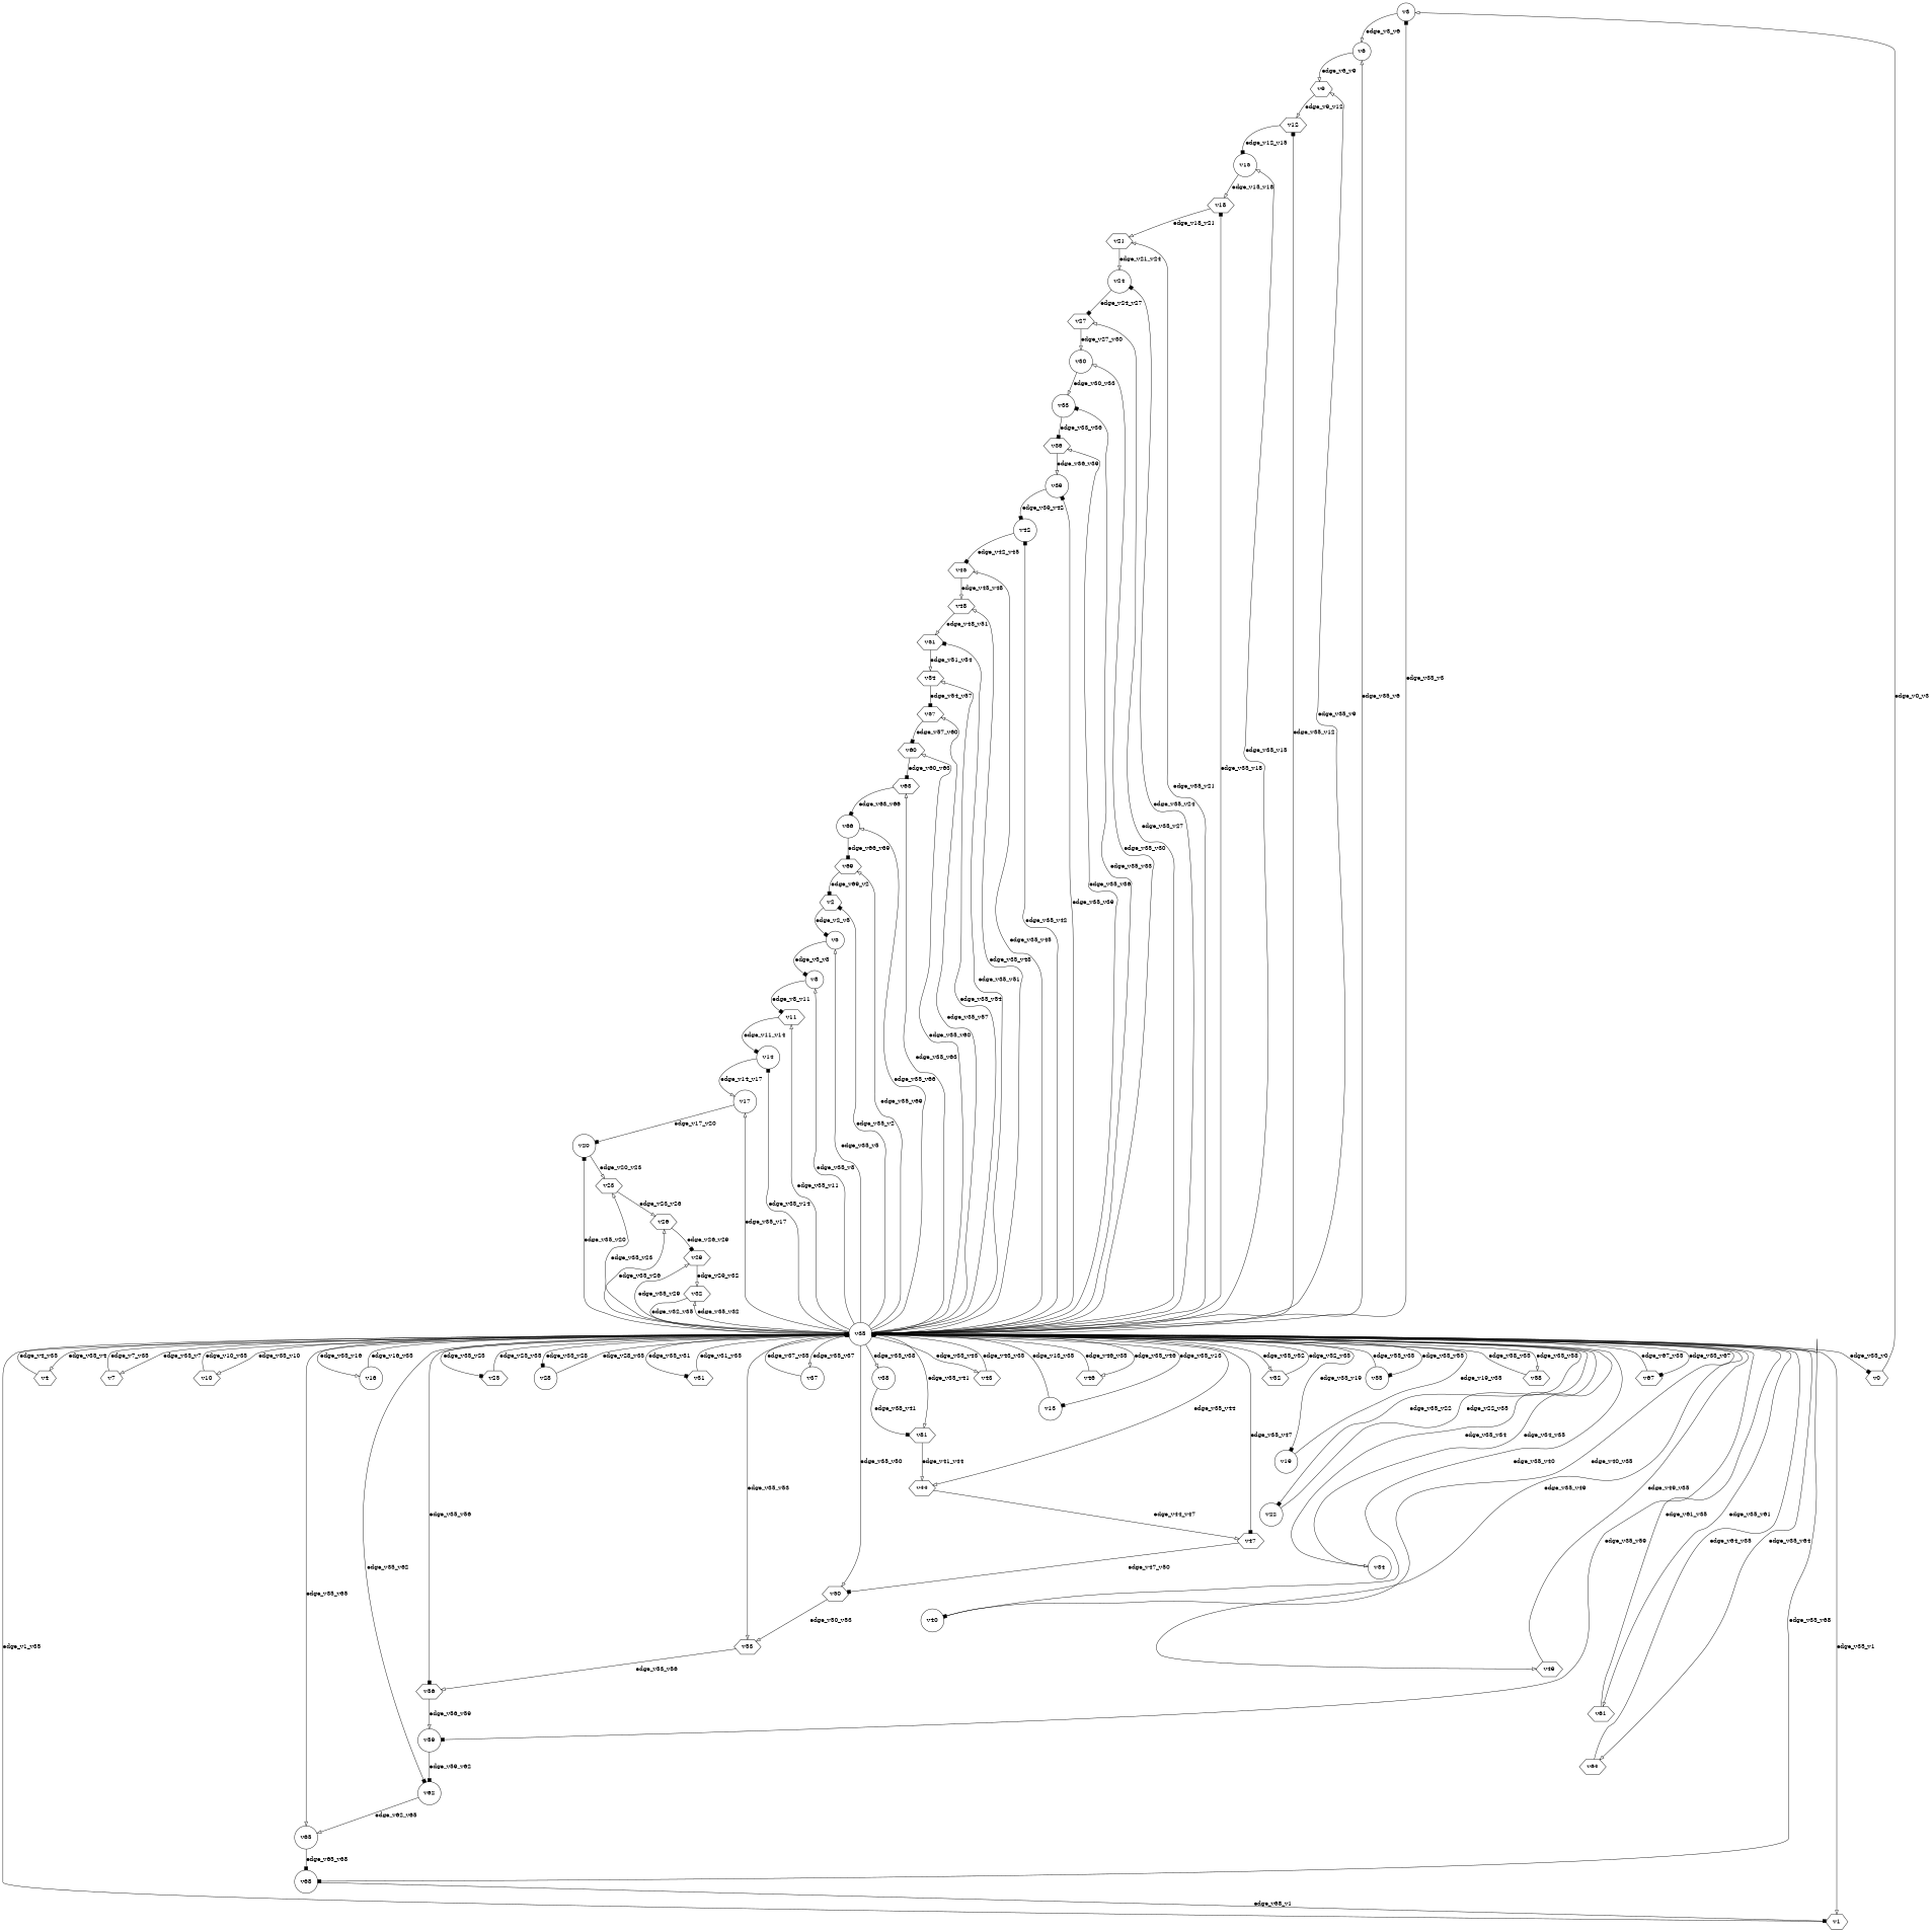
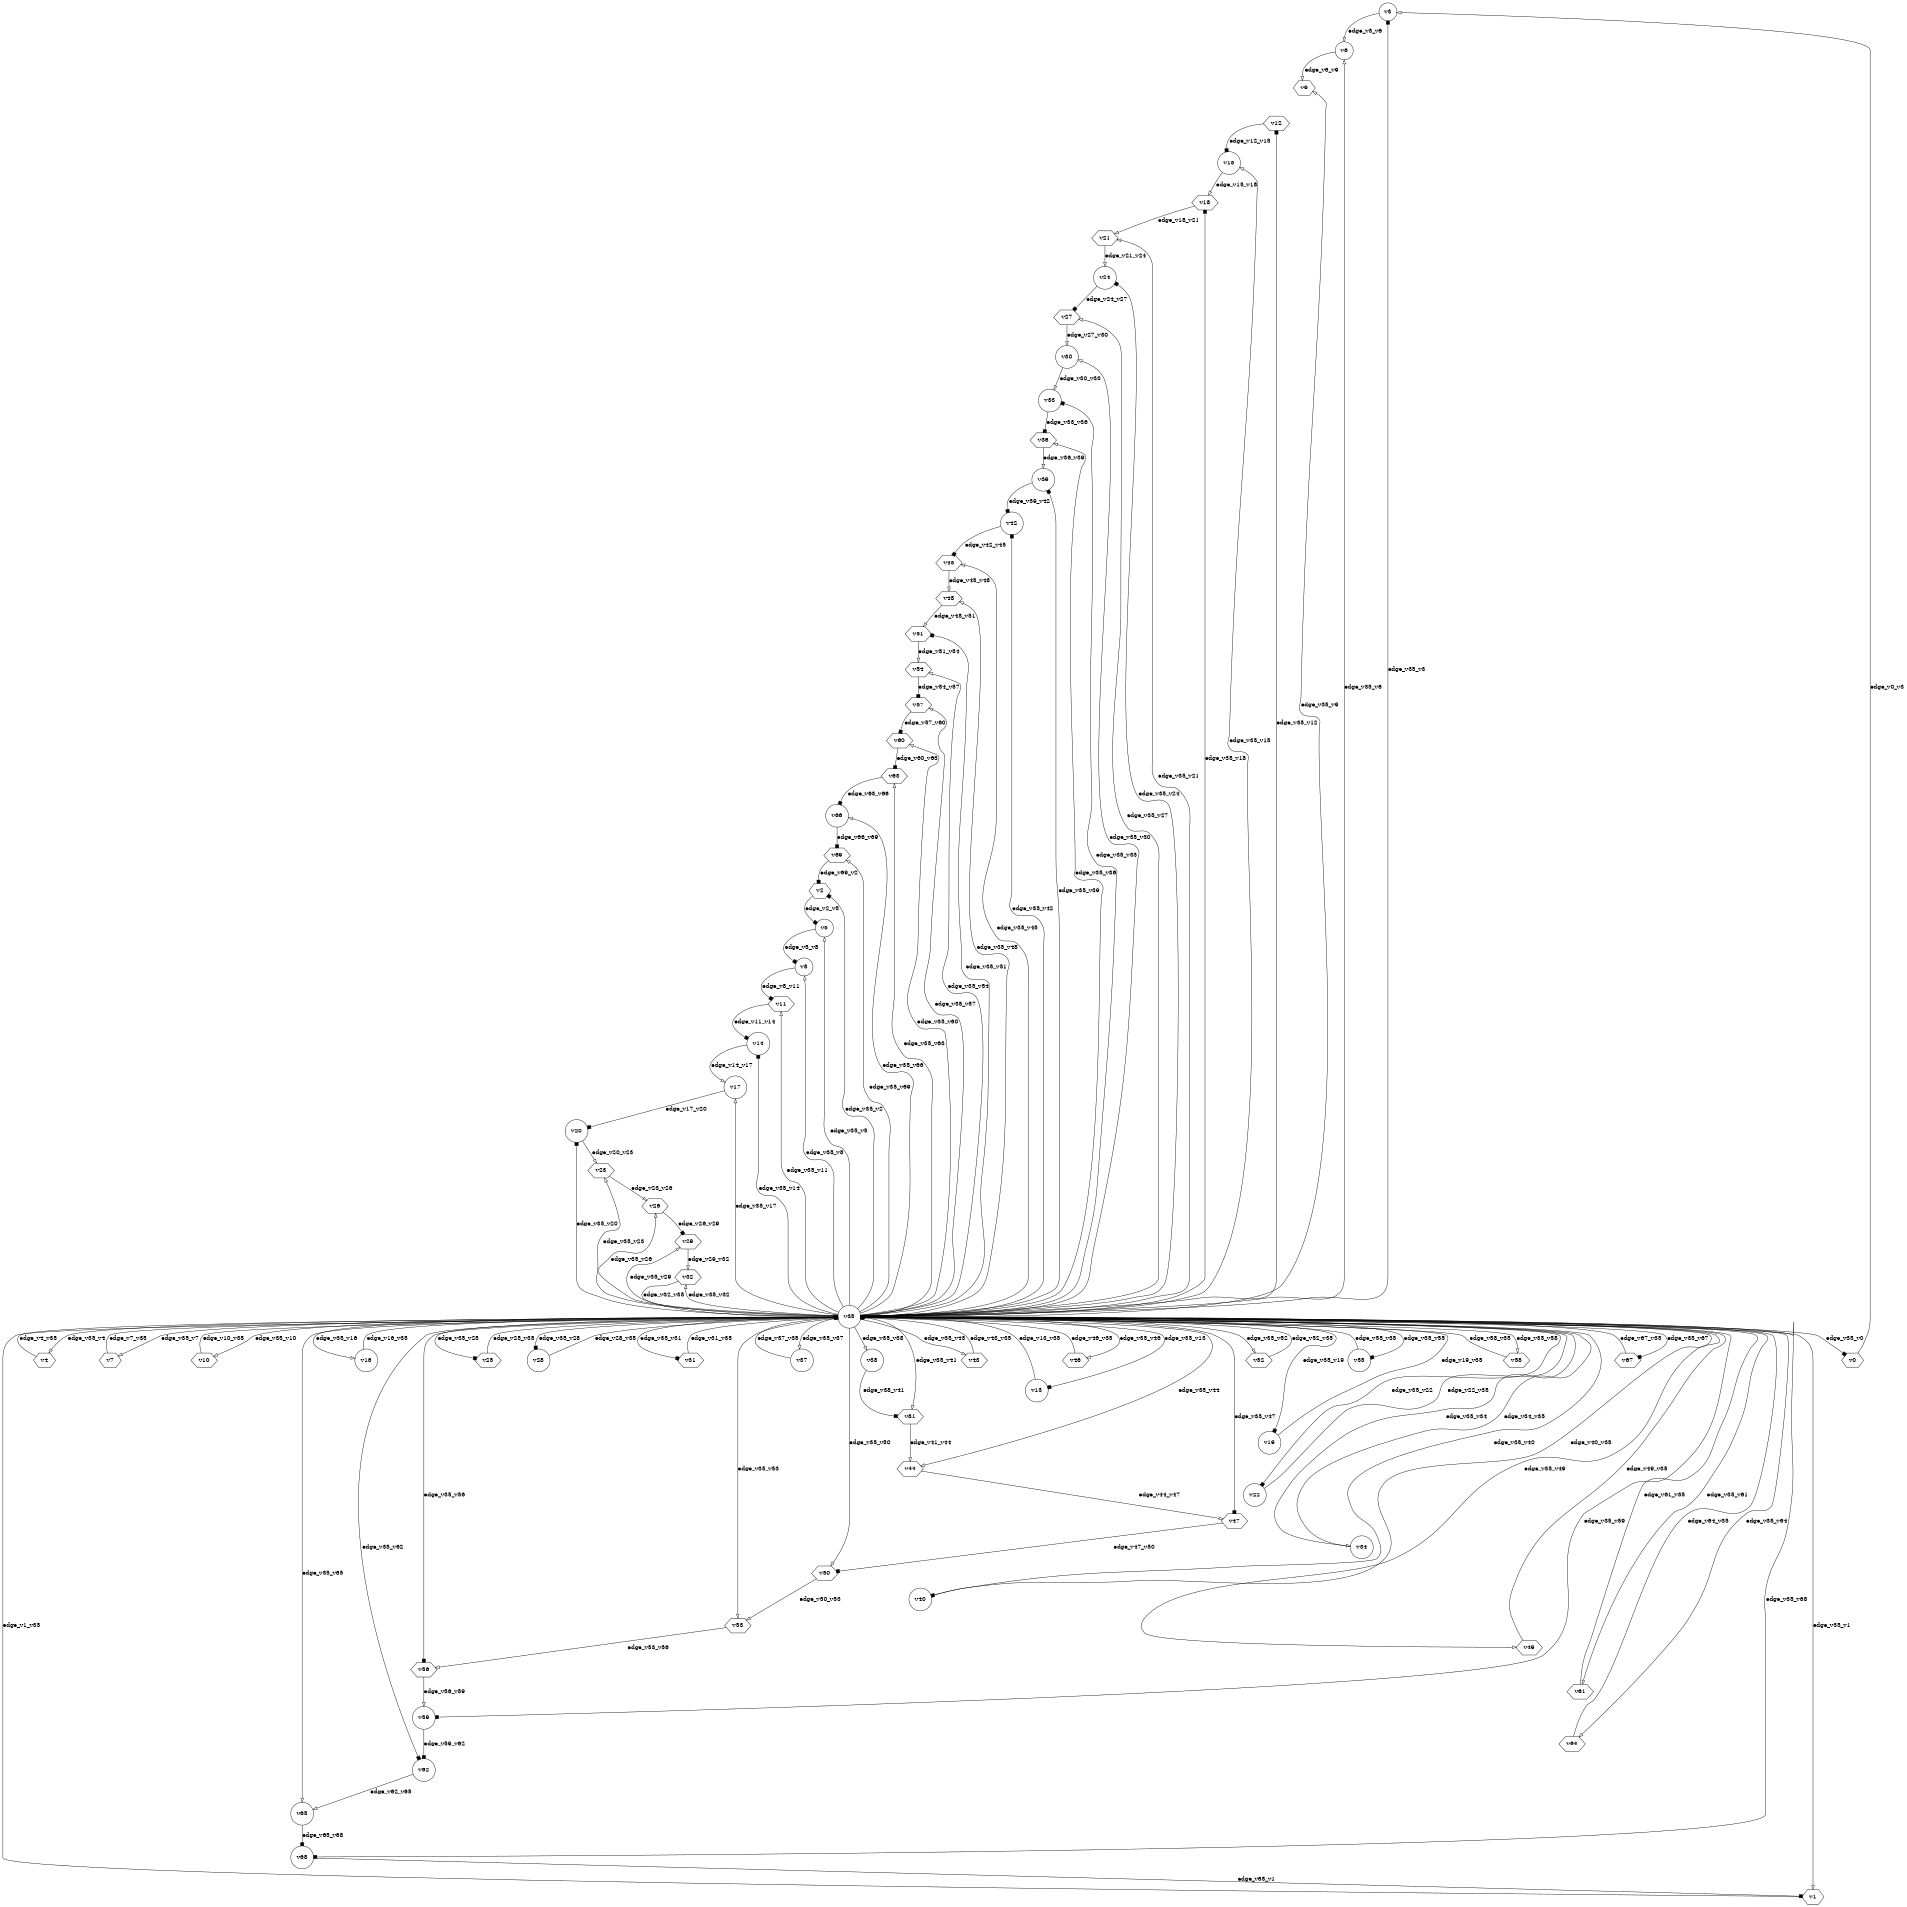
  digraph {
    node [player=0 shape=hexagon]
    edge [arrowhead=onormal discount=0.024 weight=-0.80]
    v3 [player=1 shape=circle]
    v0
    v6 [shape=circle]
    v1 [player=1]
    v35 [shape=circle]
    v2
    v5 [player=1 shape=circle]
    v4
    v8 [shape=circle]
    v9 [player=1]
    v7 [player=1]
    v11 [player=1]
    v12
    v10
    v14 [shape=circle]
    v15 [player=1 shape=circle]
    v13 [player=1 shape=circle]
    v17 [player=1 shape=circle]
    v18
    v16 [shape=circle]
    v20 [shape=circle]
    v21 [player=1]
    v19 [player=1 shape=circle]
    v23 [player=1]
    v24 [shape=circle]
    v22 [shape=circle]
    v26
    v27 [player=1]
    v25 [player=1]
    v29 [player=1]
    v30 [shape=circle]
    v28 [shape=circle]
    v32
    v33 [player=1 shape=circle]
    v31 [player=1]
    v36
    v34 [shape=circle]
    v37 [player=1 shape=circle]
    v38 [shape=circle]
    v39 [player=1 shape=circle]
    v40 [shape=circle]
    n42 [label=v81 player=1]
    v42 [shape=circle]
    v43 [player=1]
    v44
    v45 [player=1]
    v46
    v47 [player=1]
    v48
    v49 [player=1]
    v50
    v51 [player=1]
    v52
    v53 [player=1]
    v54
    v55 [player=1 shape=circle]
    v56
    v57 [player=1]
    v58
    v59 [player=1 shape=circle]
    v60
    v61 [player=1]
    v62 [shape=circle]
    v63 [player=1]
    v64
    v65 [player=1 shape=circle]
    v66 [shape=circle]
    v67 [player=1]
    v68 [shape=circle]
    v69 [player=1]
    v3 -> v6 [label=edge_v3_v6 weight=5.06]
    v0 -> v3 [label=edge_v0_v3 weight=3.65]
    v6 -> v9 [label=edge_v6_v9 weight=2.79]
    v1 -> v35 [arrowhead=box label=edge_v1_v35 weight=4.48]
    v35 -> v3 [arrowhead=box label=edge_v35_v3 weight=6.74]
    v35 -> v0 [arrowhead=box label=edge_v35_v0 weight=3.33]
    v35 -> v6 [label=edge_v35_v6 weight=5.74]
    v35 -> v1 [label=edge_v35_v1 weight=7.45]
    v35 -> v2 [arrowhead=box label=edge_v35_v2 weight=3.47]
    v35 -> v5 [label=edge_v35_v5 weight=9.41]
    v35 -> v4 [label=edge_v35_v4 weight=9.25]
    v35 -> v8 [label=edge_v35_v8 weight=6.49]
    v35 -> v9 [label=edge_v35_v9]
    v35 -> v7 [label=edge_v35_v7 weight=2.97]
    v35 -> v11 [label=edge_v35_v11 weight=10.00]
    v35 -> v12 [arrowhead=box label=edge_v35_v12 weight=5.79]
    v35 -> v10 [label=edge_v35_v10 weight=5.90]
    v35 -> v14 [arrowhead=box label=edge_v35_v14 weight=9.50]
    v35 -> v15 [label=edge_v35_v15 weight=-3.85]
    v35 -> v13 [arrowhead=box label=edge_v35_v13 weight=-0.89]
    v35 -> v17 [label=edge_v35_v17 weight=9.29]
    v35 -> v18 [arrowhead=box label=edge_v35_v18 weight=9.06]
    v35 -> v16 [label=edge_v35_v16 weight=-1.61]
    v35 -> v20 [arrowhead=box label=edge_v35_v20 weight=7.01]
    v35 -> v21 [label=edge_v35_v21 weight=2.28]
    v35 -> v19 [arrowhead=box label=edge_v35_v19 weight=-5.33]
    v35 -> v23 [label=edge_v35_v23 weight=-3.12]
    v35 -> v24 [arrowhead=box label=edge_v35_v24 weight=-5.07]
    v35 -> v22 [arrowhead=box label=edge_v35_v22 weight=-3.54]
    v35 -> v26 [label=edge_v35_v26 weight=-4.24]
    v35 -> v27 [label=edge_v35_v27 weight=1.09]
    v35 -> v25 [arrowhead=box label=edge_v35_v25 weight=3.57]
    v35 -> v29 [label=edge_v35_v29 weight=0.91]
    v35 -> v30 [label=edge_v35_v30 weight=-3.78]
    v35 -> v28 [arrowhead=box label=edge_v35_v28 weight=1.46]
    v35 -> v32 [label=edge_v35_v32 weight=8.76]
    v35 -> v33 [arrowhead=box label=edge_v35_v33 weight=-3.22]
    v35 -> v31 [arrowhead=box label=edge_v35_v31 weight=9.26]
    v35 -> v36 [label=edge_v35_v36 weight=-0.30]
    v35 -> v34 [label=edge_v35_v34 weight=-4.74]
    v35 -> v37 [label=edge_v35_v37 weight=9.86]
    v35 -> v38 [label=edge_v35_v38 weight=2.94]
    v35 -> v39 [arrowhead=box label=edge_v35_v39 weight=6.18]
    v35 -> v40 [arrowhead=box label=edge_v35_v40 weight=-1.67]
    v35 -> n42 [label=edge_v35_v41 weight=7.29]
    v35 -> v42 [arrowhead=box label=edge_v35_v42 weight=4.04]
    v35 -> v43 [label=edge_v35_v43 weight=9.79]
    v35 -> v44 [label=edge_v35_v44 weight=-0.02]
    v35 -> v45 [label=edge_v35_v45 weight=2.90]
    v35 -> v46 [label=edge_v35_v46 weight=9.22]
    v35 -> v47 [arrowhead=box label=edge_v35_v47 weight=5.93]
    v35 -> v48 [label=edge_v35_v48 weight=-1.37]
    v35 -> v49 [label=edge_v35_v49 weight=-4.72]
    v35 -> v50 [label=edge_v35_v50 weight=3.12]
    v35 -> v51 [arrowhead=box label=edge_v35_v51 weight=-4.17]
    v35 -> v52 [label=edge_v35_v52 weight=2.95]
    v35 -> v53 [label=edge_v35_v53 weight=7.32]
    v35 -> v54 [label=edge_v35_v54 weight=-1.45]
    v35 -> v55 [arrowhead=box label=edge_v35_v55 weight=0.45]
    v35 -> v56 [arrowhead=box label=edge_v35_v56 weight=3.83]
    v35 -> v57 [label=edge_v35_v57 weight=-0.54]
    v35 -> v58 [label=edge_v35_v58 weight=9.18]
    v35 -> v59 [arrowhead=box label=edge_v35_v59 weight=-1.71]
    v35 -> v60 [label=edge_v35_v60 weight=-1.85]
    v35 -> v61 [label=edge_v35_v61 weight=-2.92]
    v35 -> v62 [arrowhead=box label=edge_v35_v62 weight=-1.60]
    v35 -> v63 [label=edge_v35_v63 weight=8.49]
    v35 -> v64 [label=edge_v35_v64 weight=-3.23]
    v35 -> v65 [label=edge_v35_v65 weight=3.07]
    v35 -> v66 [label=edge_v35_v66 weight=-0.46]
    v35 -> v67 [arrowhead=box label=edge_v35_v67 weight=3.91]
    v35 -> v68 [arrowhead=box label=edge_v35_v68 weight=1.18]
    v35 -> v69 [label=edge_v35_v69 weight=7.97]
    v2 -> v5 [arrowhead=box label=edge_v2_v5 weight=-2.18]
    v5 -> v8 [arrowhead=box label=edge_v5_v8 weight=-2.00]
    v4 -> v35 [arrowhead=box label=edge_v4_v35 weight=9.04]
    v8 -> v11 [arrowhead=box label=edge_v8_v11 weight=3.92]
-   v9 -> v12 [label=edge_v9_v12 weight=1.68]
    v7 -> v35 [label=edge_v7_v35 weight=5.69]
    v11 -> v14 [arrowhead=box label=edge_v11_v14 weight=1.38]
    v12 -> v15 [arrowhead=box label=edge_v12_v15 weight=3.54]
    v10 -> v35 [arrowhead=box label=edge_v10_v35 weight=6.30]
    v14 -> v17 [label=edge_v14_v17 weight=0.54]
    v15 -> v18 [label=edge_v15_v18 weight=2.08]
    v13 -> v35 [arrowhead=box label=edge_v13_v35 weight=0.41]
    v17 -> v20 [arrowhead=box label=edge_v17_v20 weight=4.25]
    v18 -> v21 [label=edge_v18_v21 weight=2.29]
    v16 -> v35 [label=edge_v16_v35 weight=1.12]
    v20 -> v23 [label=edge_v20_v23 weight=2.50]
    v21 -> v24 [label=edge_v21_v24 weight=6.63]
    v19 -> v35 [label=edge_v19_v35 weight=-5.75]
    v23 -> v26 [label=edge_v23_v26 weight=-0.13]
    v24 -> v27 [arrowhead=box label=edge_v24_v27 weight=1.81]
    v22 -> v35 [label=edge_v22_v35 weight=-3.80]
    v26 -> v29 [arrowhead=box label=edge_v26_v29 weight=-1.52]
    v27 -> v30 [label=edge_v27_v30 weight=4.22]
    v25 -> v35 [arrowhead=box label=edge_v25_v35 weight=5.17]
    v29 -> v32 [label=edge_v29_v32 weight=2.47]
    v30 -> v33 [label=edge_v30_v33 weight=2.78]
    v28 -> v35 [arrowhead=box label=edge_v28_v35 weight=0.08]
    v32 -> v35 [label=edge_v32_v35 weight=5.27]
    v33 -> v36 [arrowhead=box label=edge_v33_v36 weight=2.81]
    v31 -> v35 [arrowhead=box label=edge_v31_v35 weight=11.06]
    v36 -> v39 [label=edge_v36_v39 weight=6.33]
    v34 -> v35 [label=edge_v34_v35 weight=-2.55]
    v37 -> v35 [label=edge_v37_v35 weight=7.46]
    v38 -> n42 [arrowhead=box label=edge_v38_v41 weight=2.30]
    v39 -> v42 [arrowhead=box label=edge_v39_v42 weight=1.39]
    v40 -> v35 [arrowhead=box label=edge_v40_v35 weight=-2.93]
    n42 -> v44 [label=edge_v41_v44 weight=3.92]
    v42 -> v45 [arrowhead=box label=edge_v42_v45 weight=0.12]
    v43 -> v35 [arrowhead=box label=edge_v43_v35 weight=12.13]
    v44 -> v47 [label=edge_v44_v47 weight=1.95]
    v45 -> v48 [label=edge_v45_v48 weight=4.39]
    v46 -> v35 [arrowhead=box label=edge_v46_v35 weight=11.69]
    v47 -> v50 [arrowhead=box label=edge_v47_v50 weight=1.10]
    v48 -> v51 [label=edge_v48_v51 weight=1.07]
    v49 -> v35 [arrowhead=box label=edge_v49_v35 weight=-6.32]
    v50 -> v53 [label=edge_v50_v53 weight=4.71]
    v51 -> v54 [label=edge_v51_v54 weight=6.01]
    v52 -> v35 [arrowhead=box label=edge_v52_v35 weight=0.88]
    v53 -> v56 [label=edge_v53_v56 weight=0.34]
    v54 -> v57 [arrowhead=box label=edge_v54_v57 weight=3.12]
    v55 -> v35 [arrowhead=box label=edge_v55_v35 weight=2.05]
    v56 -> v59 [label=edge_v56_v59 weight=1.68]
    v57 -> v60 [arrowhead=box label=edge_v57_v60 weight=0.96]
    v58 -> v35 [label=edge_v58_v35 weight=8.39]
    v59 -> v62 [arrowhead=box label=edge_v59_v62 weight=2.14]
    v60 -> v63 [arrowhead=box label=edge_v60_v63 weight=-1.79]
    v61 -> v35 [arrowhead=box label=edge_v61_v35 weight=-2.20]
    v62 -> v65 [label=edge_v62_v65 weight=-1.95]
    v63 -> v66 [arrowhead=box label=edge_v63_v66]
    v64 -> v35 [arrowhead=box label=edge_v64_v35 weight=-1.53]
    v65 -> v68 [arrowhead=box label=edge_v65_v68 weight=2.72]
    v66 -> v69 [arrowhead=box label=edge_v66_v69 weight=5.29]
    v67 -> v35 [label=edge_v67_v35 weight=4.72]
    v68 -> v1 [arrowhead=box label=edge_v68_v1 weight=-0.78]
    v69 -> v2 [arrowhead=box label=edge_v69_v2 weight=5.81]
  }
